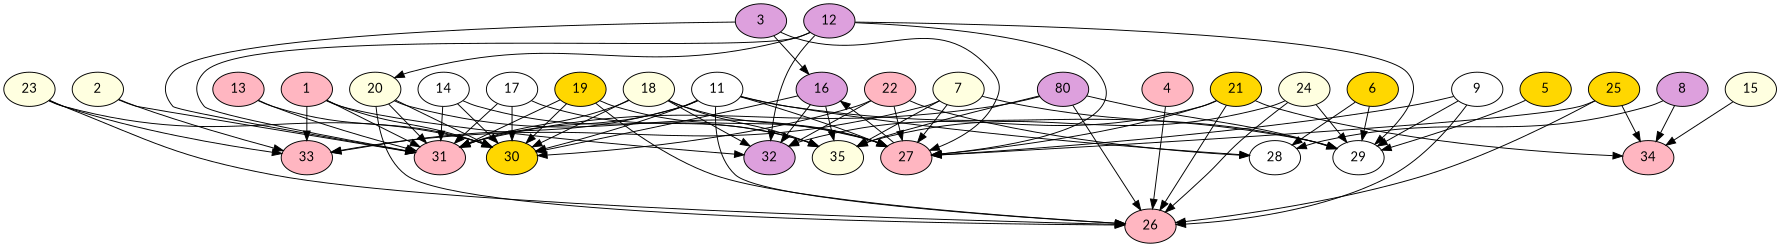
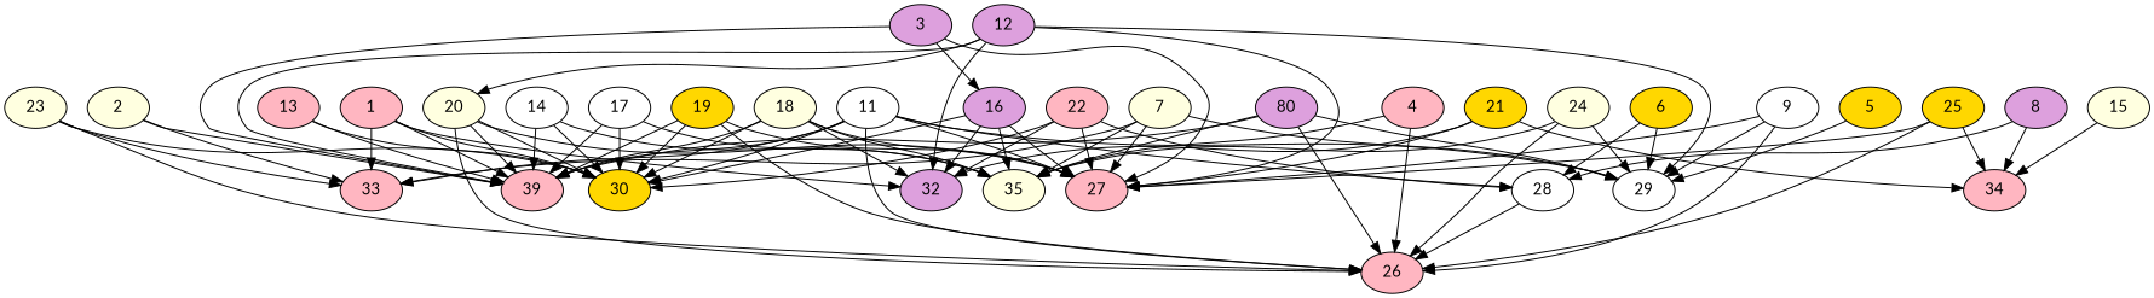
  digraph {
    fontname=Lato
    node [alpha=0.07 fillcolor=lightpink fontname=Lato style=filled]
    edge [fontname=Lato]
    1 [alpha=0.03 expect_size=33442816]
    30 [alpha=0.10 expect_size=11865088 fillcolor=gold]
-   31 [expect_size=6273024]
+   31 [expect_size=6273024 label=39]
    32 [alpha=0.13 expect_size=12699648 fillcolor=plum]
    33 [expect_size=10243072]
    2 [alpha=0.16 expect_size=31527936 fillcolor=lightyellow]
    3 [expect_size=25823232 fillcolor=plum]
    27 [alpha=0.00 expect_size=31830016]
    16 [alpha=0.09 expect_size=25035776 fillcolor=plum]
    35 [alpha=0.05 expect_size=36284416 fillcolor=lightyellow]
    4 [expect_size=48291840]
    26 [alpha=0.19 expect_size=10090496]
    5 [expect_size=41068544 fillcolor=gold]
    29 [alpha=0.02 expect_size=48458752 fillcolor=white]
    6 [alpha=0.09 expect_size=40720384 fillcolor=gold]
    28 [alpha=0.17 expect_size=26281984 fillcolor=white]
    7 [alpha=0.17 expect_size=23407616 fillcolor=lightyellow]
    8 [alpha=0.08 expect_size=42398720 fillcolor=plum]
    34 [alpha=0.15 expect_size=19483648]
    9 [alpha=0.08 expect_size=24579072 fillcolor=white]
    n21 [alpha=0.05 expect_size=13254656 fillcolor=plum label=80]
    11 [alpha=0.17 expect_size=23285760 fillcolor=white]
    12 [alpha=0.10 expect_size=30310400 fillcolor=plum]
    20 [alpha=0.18 expect_size=31050752 fillcolor=lightyellow]
    13 [alpha=0.19 expect_size=21880832]
    14 [alpha=0.11 expect_size=39106560 fillcolor=white]
    15 [alpha=0.09 expect_size=8809472 fillcolor=lightyellow]
    17 [alpha=0.18 expect_size=46864384 fillcolor=white]
    18 [alpha=0.09 expect_size=40367104 fillcolor=lightyellow]
    19 [alpha=0.04 expect_size=12326912 fillcolor=gold]
    21 [alpha=0.03 expect_size=43253760 fillcolor=gold]
    22 [alpha=0.19 expect_size=36824064]
    23 [alpha=0.04 expect_size=13858816 fillcolor=lightyellow]
    24 [expect_size=10558464 fillcolor=lightyellow]
    25 [alpha=0.06 expect_size=35856384 fillcolor=gold]
    1 -> 30
    1 -> 31
    1 -> 32
    1 -> 33
    2 -> 31
    2 -> 33
    3 -> 31
    3 -> 27
    3 -> 16
    16 -> 30
    16 -> 32
-   27 -> 16
+   16 -> 27
    16 -> 35
+   4 -> 35
    4 -> 26
    5 -> 29
    6 -> 29
    6 -> 28
    7 -> 33
    7 -> 27
    7 -> 35
    7 -> 29
    8 -> 28
    8 -> 34
    9 -> 27
    9 -> 26
    9 -> 29
    n21 -> 31
    n21 -> 35
    n21 -> 26
    n21 -> 29
    11 -> 30
    11 -> 31
    11 -> 33
    11 -> 27
    11 -> 26
    11 -> 29
    11 -> 28
    12 -> 31
    12 -> 32
    12 -> 27
    12 -> 29
    12 -> 20
    20 -> 30
    20 -> 31
    20 -> 27
    20 -> 26
    13 -> 30
    13 -> 31
    14 -> 30
    14 -> 31
    14 -> 35
    15 -> 34
    17 -> 30
    17 -> 31
    17 -> 35
    18 -> 30
    18 -> 31
    18 -> 32
    18 -> 27
    18 -> 35
    19 -> 30
    19 -> 31
    19 -> 27
    19 -> 26
    21 -> 32
    21 -> 27
-   21 -> 26
+   28 -> 26
    21 -> 34
    22 -> 30
    22 -> 32
    22 -> 27
    22 -> 28
    23 -> 30
    23 -> 33
    23 -> 26
    24 -> 35
    24 -> 26
    24 -> 29
    25 -> 27
    25 -> 26
    25 -> 34
  }
